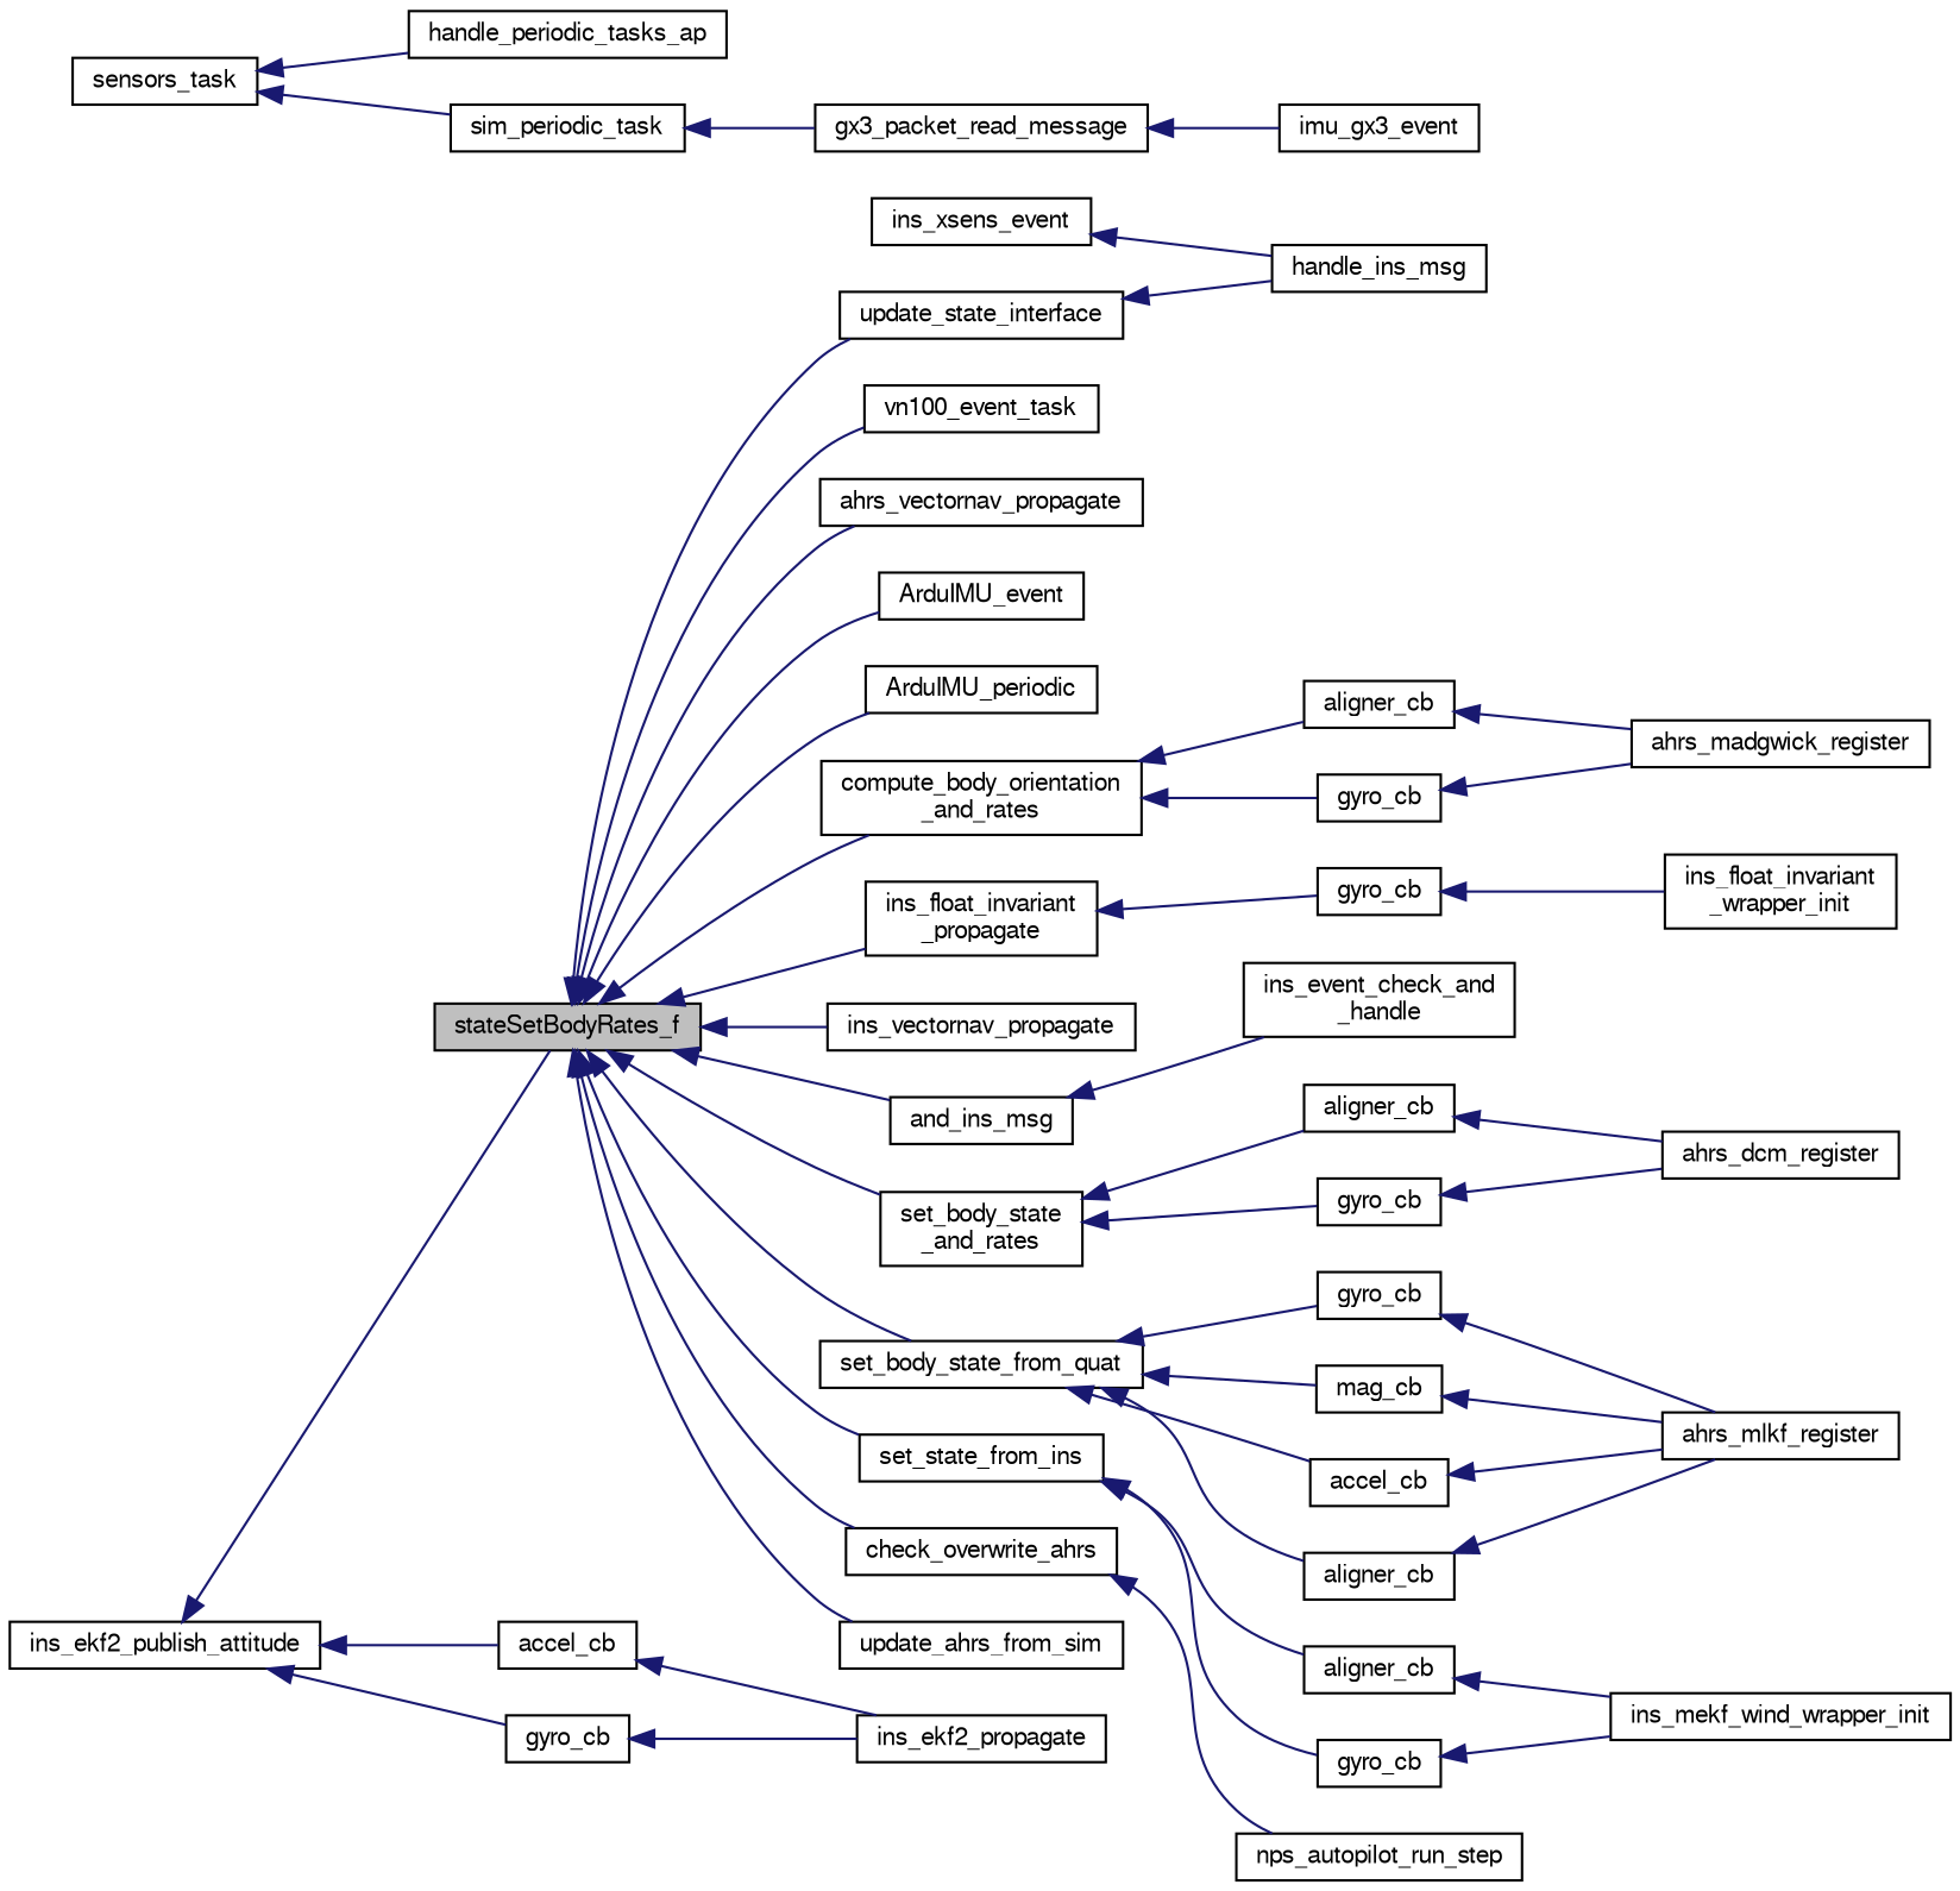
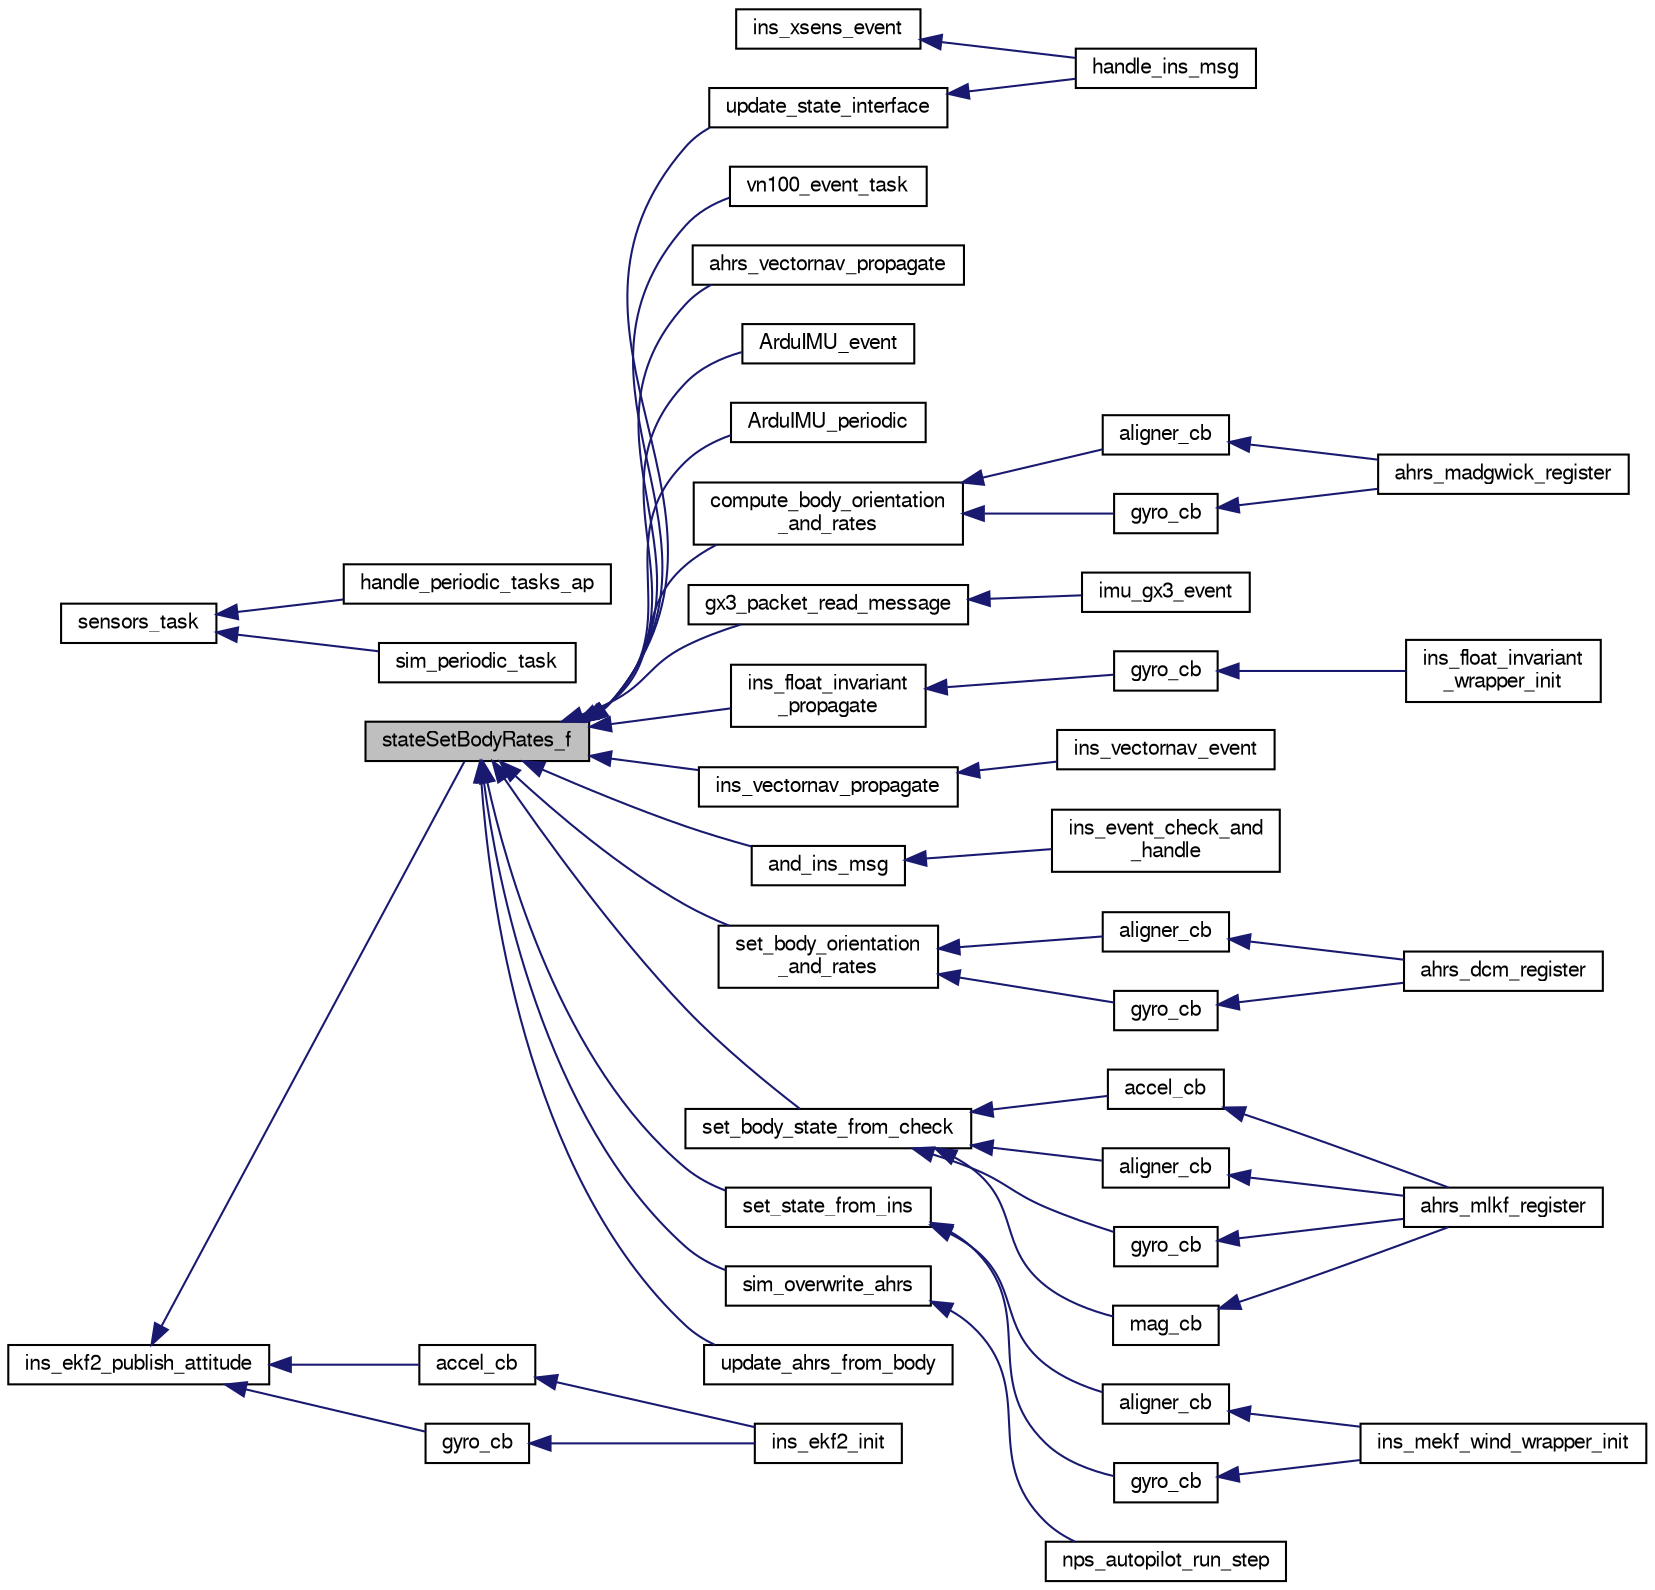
  digraph {
    rankdir=LR
    node [color=black fillcolor=white fontname=FreeSans fontsize=10 shape=record style=filled]
    edge [color=midnightblue dir=back fontname=FreeSans fontsize=10 labelfontname=FreeSans labelfontsize=10 style=solid]
    n1 [fillcolor=grey75 fontcolor=black height=0.2 label=stateSetBodyRates_f width=0.4]
    n2 [height=0.2 label=ahrs_vectornav_propagate width=0.4]
    n3 [height=0.2 label=ArduIMU_event width=0.4]
    n4 [height=0.2 label=ArduIMU_periodic width=0.4]
    n5 [height=0.2 label="compute_body_orientation\l_and_rates" width=0.4]
    n6 [height=0.2 label=gx3_packet_read_message width=0.4]
    n7 [height=0.2 label="ins_float_invariant\l_propagate" width=0.4]
    n8 [height=0.2 label=ins_vectornav_propagate width=0.4]
    n9 [height=0.2 label=and_ins_msg width=0.4]
-   n10 [height=0.2 label="set_body_state\l_and_rates" width=0.4]
-   n11 [height=0.2 label=set_body_state_from_quat width=0.4]
+   n10 [height=0.2 label="set_body_orientation\l_and_rates" width=0.4]
+   n11 [height=0.2 label=set_body_state_from_check width=0.4]
    n12 [height=0.2 label=set_state_from_ins width=0.4]
-   n13 [height=0.2 label=check_overwrite_ahrs width=0.4]
-   n14 [height=0.2 label=update_ahrs_from_sim width=0.4]
+   n13 [height=0.2 label=sim_overwrite_ahrs width=0.4]
+   n14 [height=0.2 label=update_ahrs_from_body width=0.4]
    n15 [height=0.2 label=update_state_interface width=0.4]
    n16 [height=0.2 label=vn100_event_task width=0.4]
    n17 [height=0.2 label=aligner_cb width=0.4]
    n18 [height=0.2 label=gyro_cb width=0.4]
    n19 [height=0.2 label=imu_gx3_event width=0.4]
    n20 [height=0.2 label=ins_ekf2_publish_attitude width=0.4]
    n21 [height=0.2 label=accel_cb width=0.4]
    n22 [height=0.2 label=gyro_cb width=0.4]
    n23 [height=0.2 label=gyro_cb width=0.4]
+   n24 [height=0.2 label=ins_vectornav_event width=0.4]
    n25 [height=0.2 label="ins_event_check_and\l_handle" width=0.4]
    n26 [height=0.2 label=aligner_cb width=0.4]
    n27 [height=0.2 label=gyro_cb width=0.4]
    n28 [height=0.2 label=accel_cb width=0.4]
    n29 [height=0.2 label=aligner_cb width=0.4]
    n30 [height=0.2 label=gyro_cb width=0.4]
    n31 [height=0.2 label=mag_cb width=0.4]
    n32 [height=0.2 label=aligner_cb width=0.4]
    n33 [height=0.2 label=gyro_cb width=0.4]
    n34 [height=0.2 label=nps_autopilot_run_step width=0.4]
    n35 [height=0.2 label=handle_ins_msg width=0.4]
    n36 [height=0.2 label=ahrs_madgwick_register width=0.4]
-   n37 [height=0.2 label=ins_ekf2_propagate width=0.4]
+   n37 [height=0.2 label=ins_ekf2_init width=0.4]
    n38 [height=0.2 label="ins_float_invariant\l_wrapper_init" width=0.4]
    n39 [height=0.2 label=ahrs_dcm_register width=0.4]
    n40 [height=0.2 label=ahrs_mlkf_register width=0.4]
    n41 [height=0.2 label=ins_mekf_wind_wrapper_init width=0.4]
    n42 [height=0.2 label=sensors_task width=0.4]
    n43 [height=0.2 label=handle_periodic_tasks_ap width=0.4]
    n44 [height=0.2 label=sim_periodic_task width=0.4]
    n45 [height=0.2 label=ins_xsens_event width=0.4]
    n1 -> n2
    n1 -> n3
    n1 -> n4
    n1 -> n5
-   n44 -> n6
+   n1 -> n6
    n1 -> n7
    n1 -> n8
    n1 -> n9
    n1 -> n10
    n1 -> n11
    n1 -> n12
    n1 -> n13
    n1 -> n14
    n1 -> n15
    n1 -> n16
    n5 -> n17
    n5 -> n18
    n6 -> n19
    n7 -> n23
+   n8 -> n24
    n9 -> n25
    n10 -> n26
    n10 -> n27
    n11 -> n28
    n11 -> n29
    n11 -> n30
    n11 -> n31
    n12 -> n32
    n12 -> n33
    n13 -> n34
    n15 -> n35
    n17 -> n36
    n18 -> n36
    n20 -> n1
    n20 -> n21
    n20 -> n22
    n21 -> n37
    n22 -> n37
    n23 -> n38
    n26 -> n39
    n27 -> n39
    n28 -> n40
    n29 -> n40
    n30 -> n40
    n31 -> n40
    n32 -> n41
    n33 -> n41
    n42 -> n43
    n42 -> n44
    n45 -> n35
  }
